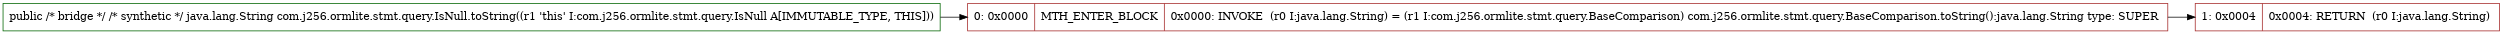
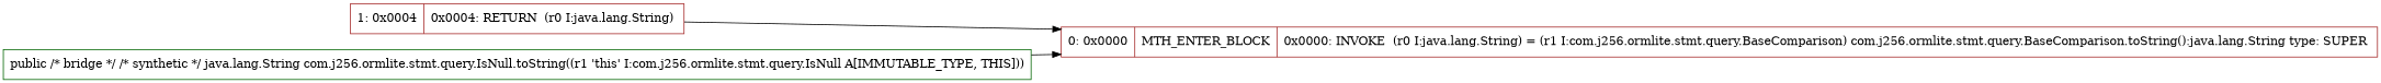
  digraph {
    rankdir=LR
    node [shape=record color=brown]
    n1 [label="{0\:\ 0x0000|MTH_ENTER_BLOCK\l|0x0000: INVOKE  (r0 I:java.lang.String) = (r1 I:com.j256.ormlite.stmt.query.BaseComparison) com.j256.ormlite.stmt.query.BaseComparison.toString():java.lang.String type: SUPER \l}"]
    n2 [label="{1\:\ 0x0004|0x0004: RETURN  (r0 I:java.lang.String) \l}"]
    n3 [label="{public \/* bridge *\/ \/* synthetic *\/ java.lang.String com.j256.ormlite.stmt.query.IsNull.toString((r1 'this' I:com.j256.ormlite.stmt.query.IsNull A[IMMUTABLE_TYPE, THIS])) }" color=darkgreen]
-   n1 -> n2
+   n2 -> n1
    n3 -> n1
  }
